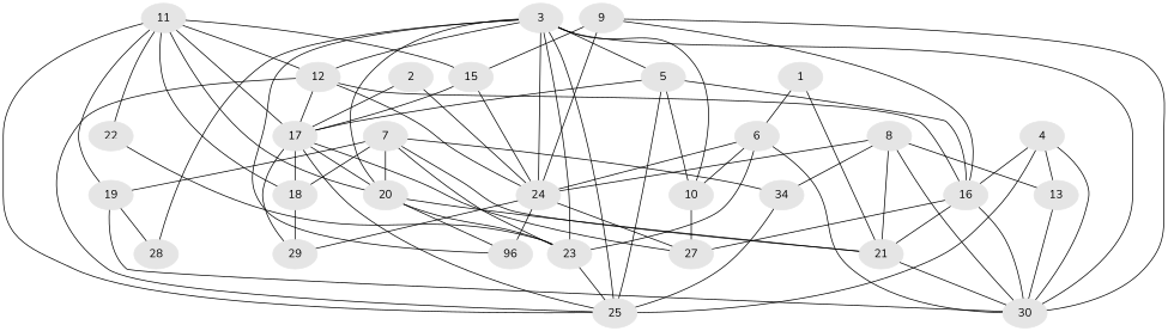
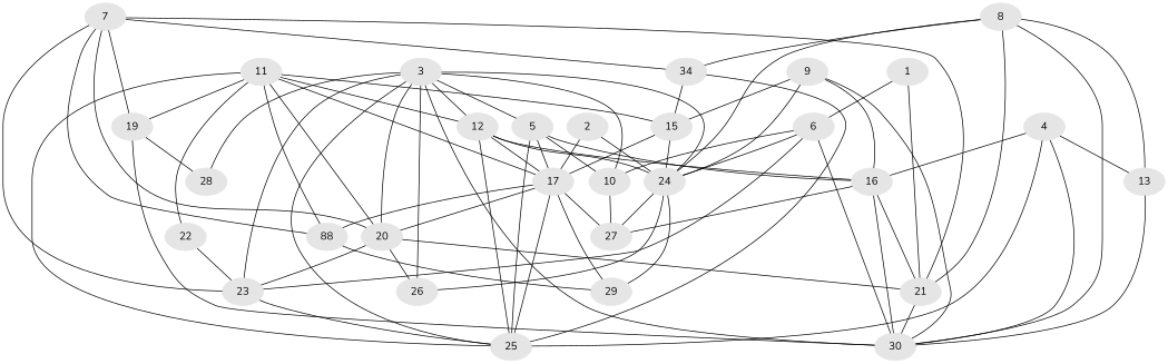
  graph {
    fontname=Nunito
    node [color=gray90 fontname=Nunito style=filled]
    edge [fontname=Nunito weight=1.0]
    1
    6
    21
    5
    17
    10
    25
    16
    24
    23
    30
    2
-   18
+   18 [label=88]
    20
    27
    29
-   26 [label=96]
+   26
    3
    12
    28
    22
    4
    13
    7
    n25 [label=34]
    19
    15
    8
    9
    11
    1 -- 6
    1 -- 21
    6 -- 10
    6 -- 24
    6 -- 23
    6 -- 30
    21 -- 30
    5 -- 17
    5 -- 10
    5 -- 25
    5 -- 16
    17 -- 25
    17 -- 18
    17 -- 20
    17 -- 27
    17 -- 29
    10 -- 27
    16 -- 21
    16 -- 30 [weight=2.0]
    16 -- 27
    24 -- 27 [weight=2.0]
    24 -- 29
    24 -- 26 [weight=3.0]
    23 -- 25
    2 -- 17
    2 -- 24
    18 -- 29
    20 -- 21
    20 -- 23
    20 -- 26
    3 -- 5
    3 -- 10
    3 -- 25
    3 -- 24
    3 -- 23
    3 -- 30
    3 -- 20
    3 -- 26
    3 -- 12
    3 -- 28
    12 -- 17
    12 -- 25
    12 -- 16
    12 -- 24 [weight=2.0]
    22 -- 23
    4 -- 25 [weight=2.0]
    4 -- 16
    4 -- 30
    4 -- 13
    13 -- 30
    7 -- 21
    7 -- 23
    7 -- 18
    7 -- 20
    7 -- n25
    7 -- 19
    n25 -- 25
+   n25 -- 15
    19 -- 30
    19 -- 28
    15 -- 17
    15 -- 24
    8 -- 21
    8 -- 24
    8 -- 30
    8 -- 13
    8 -- n25
    9 -- 16
    9 -- 24
    9 -- 30
    9 -- 15
    11 -- 17
    11 -- 25
    11 -- 18
    11 -- 20
    11 -- 12
    11 -- 22
    11 -- 19
    11 -- 15
  }
